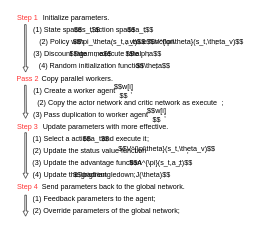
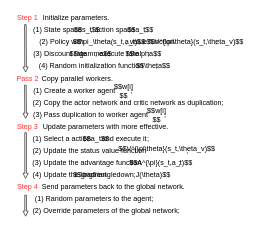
  <mxCell id="0" />
  <mxCell id="1" parent="0" />
  <mxCell id="2" value="Step 1" style="text;html=1;align=center;verticalAlign=middle;resizable=0;points=[];autosize=1;strokeColor=none;fillColor=none;fontColor=#FF3333;" parent="1" vertex="1"><mxGeometry width="50" height="20" as="geometry" x="20" y="20" /></mxCell>
  <mxCell id="3" value="Pass 2" style="text;html=1;align=center;verticalAlign=middle;resizable=0;points=[];autosize=1;strokeColor=none;fillColor=none;fontColor=#FF3333;" parent="1" vertex="1"><mxGeometry y="121" width="50" height="20" as="geometry" x="20" /></mxCell>
  <mxCell id="4" value="Step 3" style="text;html=1;align=center;verticalAlign=middle;resizable=0;points=[];autosize=1;strokeColor=none;fillColor=none;fontColor=#FF3333;" parent="1" vertex="1"><mxGeometry y="200" width="50" height="20" as="geometry" x="20" /></mxCell>
  <mxCell id="5" value="Step 4" style="text;html=1;align=center;verticalAlign=middle;resizable=0;points=[];autosize=1;strokeColor=none;fillColor=none;fontColor=#FF3333;" parent="1" vertex="1"><mxGeometry y="301" width="50" height="20" as="geometry" x="20" /></mxCell>
  <mxCell id="6" value="Initialize parameters." style="text;html=1;align=center;verticalAlign=middle;resizable=0;points=[];autosize=1;strokeColor=none;fillColor=none;fontColor=#000000;" parent="1" vertex="1"><mxGeometry x="61" width="130" height="20" as="geometry" y="20" /></mxCell>
  <mxCell id="7" value="Copy parallel workers." style="text;html=1;align=center;verticalAlign=middle;resizable=0;points=[];autosize=1;strokeColor=none;fillColor=none;fontColor=#000000;" parent="1" vertex="1"><mxGeometry x="63" y="121" width="130" height="20" as="geometry" /></mxCell>
  <mxCell id="8" value="Update parameters with more effective." style="text;html=1;align=center;verticalAlign=middle;resizable=0;points=[];autosize=1;strokeColor=none;fillColor=none;fontColor=#000000;" parent="1" vertex="1"><mxGeometry x="65" y="200" width="220" height="20" as="geometry" /></mxCell>
  <mxCell id="9" value="Send parameters back to the global network." style="text;html=1;align=center;verticalAlign=middle;resizable=0;points=[];autosize=1;strokeColor=none;fillColor=none;fontColor=#000000;" parent="1" vertex="1"><mxGeometry x="63" y="301" width="250" height="20" as="geometry" /></mxCell>
  <mxCell id="10" value="(1) State space" style="text;html=1;align=center;verticalAlign=middle;resizable=0;points=[];autosize=1;strokeColor=none;fillColor=none;fontColor=#000000;" parent="1" vertex="1"><mxGeometry x="45" y="40" width="100" height="20" as="geometry" /></mxCell>
  <mxCell id="11" value="$$s_t$$" style="text;html=1;align=center;verticalAlign=middle;resizable=0;points=[];autosize=1;strokeColor=none;fillColor=none;fontColor=#000000;" parent="1" vertex="1"><mxGeometry x="114" y="40" width="60" height="20" as="geometry" /></mxCell>
  <mxCell id="12" value=", action space" style="text;html=1;align=center;verticalAlign=middle;resizable=0;points=[];autosize=1;strokeColor=none;fillColor=none;fontColor=#000000;" parent="1" vertex="1"><mxGeometry x="142" y="40" width="90" height="20" as="geometry" /></mxCell>
  <mxCell id="13" value="$$a_t$$" style="text;html=1;align=center;verticalAlign=middle;resizable=0;points=[];autosize=1;strokeColor=none;fillColor=none;fontColor=#000000;" parent="1" vertex="1"><mxGeometry x="203" y="40" width="60" height="20" as="geometry" /></mxCell>
  <mxCell id="14" value="(2) Policy with" style="text;html=1;align=center;verticalAlign=middle;resizable=0;points=[];autosize=1;strokeColor=none;fillColor=none;fontColor=#000000;" parent="1" vertex="1"><mxGeometry x="47" y="60" width="110" height="20" as="geometry" /></mxCell>
  <mxCell id="15" value="$$\pi_\theta(s_t,a_t)$$" style="text;html=1;align=center;verticalAlign=middle;resizable=0;points=[];autosize=1;strokeColor=none;fillColor=none;fontColor=#000000;" parent="1" vertex="1"><mxGeometry x="111" y="60" width="140" height="20" as="geometry" /></mxCell>
  <mxCell id="16" value=", value function" style="text;html=1;align=center;verticalAlign=middle;resizable=0;points=[];autosize=1;strokeColor=none;fillColor=none;fontColor=#000000;" parent="1" vertex="1"><mxGeometry x="199" y="60" width="100" height="20" as="geometry" /></mxCell>
  <mxCell id="17" value="$$V^{\pi\theta}(s_t,\theta_v)$$" style="text;html=1;align=center;verticalAlign=middle;resizable=0;points=[];autosize=1;strokeColor=none;fillColor=none;fontColor=#000000;" parent="1" vertex="1"><mxGeometry x="234" y="60" width="180" height="20" as="geometry" /></mxCell>
  <mxCell id="18" value="(3) Discount rate" style="text;html=1;align=center;verticalAlign=middle;resizable=0;points=[];autosize=1;strokeColor=none;fillColor=none;fontColor=#000000;" parent="1" vertex="1"><mxGeometry x="49" y="80" width="100" height="20" as="geometry" /></mxCell>
  <mxCell id="19" value="$$\gamma$$" style="text;html=1;align=center;verticalAlign=middle;resizable=0;points=[];autosize=1;strokeColor=none;fillColor=none;fontColor=#000000;" parent="1" vertex="1"><mxGeometry x="105" y="80" width="90" height="20" as="geometry" /></mxCell>
  <mxCell id="20" value=", execute rate" style="text;html=1;align=center;verticalAlign=middle;resizable=0;points=[];autosize=1;strokeColor=none;fillColor=none;fontColor=#000000;" parent="1" vertex="1"><mxGeometry x="149" y="80" width="90" height="20" as="geometry" /></mxCell>
  <mxCell id="21" value="$$\alpha$$" style="text;html=1;align=center;verticalAlign=middle;resizable=0;points=[];autosize=1;strokeColor=none;fillColor=none;fontColor=#000000;" parent="1" vertex="1"><mxGeometry x="203" y="80" width="70" height="20" as="geometry" /></mxCell>
  <mxCell id="22" value="(4) Random initialization function" style="text;html=1;align=center;verticalAlign=middle;resizable=0;points=[];autosize=1;strokeColor=none;fillColor=none;fontColor=#000000;" parent="1" vertex="1"><mxGeometry x="46" y="100" width="210" height="20" as="geometry" /></mxCell>
  <mxCell id="23" value="$$\theta$$" style="text;html=1;align=center;verticalAlign=middle;resizable=0;points=[];autosize=1;strokeColor=none;fillColor=none;fontColor=#000000;" parent="1" vertex="1"><mxGeometry x="219" y="100" width="70" height="20" as="geometry" /></mxCell>
  <mxCell id="24" value=";" style="text;html=1;align=center;verticalAlign=middle;resizable=0;points=[];autosize=1;strokeColor=none;fillColor=none;fontColor=#000000;" parent="1" vertex="1"><mxGeometry x="231" y="40" width="20" height="20" as="geometry" /></mxCell>
  <mxCell id="25" value=";" style="text;html=1;align=center;verticalAlign=middle;resizable=0;points=[];autosize=1;strokeColor=none;fillColor=none;fontColor=#000000;" parent="1" vertex="1"><mxGeometry x="349" y="60" width="20" height="20" as="geometry" /></mxCell>
  <mxCell id="26" value=";" style="text;html=1;align=center;verticalAlign=middle;resizable=0;points=[];autosize=1;strokeColor=none;fillColor=none;fontColor=#000000;" parent="1" vertex="1"><mxGeometry x="237" y="80" width="20" height="20" as="geometry" /></mxCell>
  <mxCell id="27" value="(1) Create a worker agent" style="text;html=1;align=center;verticalAlign=middle;resizable=0;points=[];autosize=1;strokeColor=none;fillColor=none;fontColor=#000000;" parent="1" vertex="1"><mxGeometry x="48" y="141" width="150" height="20" as="geometry" /></mxCell>
  <mxCell id="28" value="$$w[i]&lt;br&gt;$$" style="text;html=1;align=center;verticalAlign=middle;resizable=0;points=[];autosize=1;strokeColor=none;fillColor=none;fontColor=#000000;" parent="1" vertex="1"><mxGeometry x="180" y="136" width="50" height="30" as="geometry" /></mxCell>
- <mxCell id="29" value="(2)&amp;nbsp;&lt;span&gt;Copy the actor network and critic network as execute&lt;br&gt;&lt;/span&gt;" style="text;html=1;align=center;verticalAlign=middle;resizable=0;points=[];autosize=1;strokeColor=none;fillColor=none;fontColor=#000000;" parent="1" vertex="1"><mxGeometry x="46" y="161" width="330" height="20" as="geometry" /></mxCell>
+ <mxCell id="29" value="(2)&amp;nbsp;&lt;span&gt;Copy the actor network and critic network as duplication&lt;br&gt;&lt;/span&gt;" style="text;html=1;align=center;verticalAlign=middle;resizable=0;points=[];autosize=1;strokeColor=none;fillColor=none;fontColor=#000000;" parent="1" vertex="1"><mxGeometry x="46" y="161" width="330" height="20" as="geometry" /></mxCell>
  <mxCell id="30" value="(3) Pass duplication to worker agent" style="text;html=1;align=center;verticalAlign=middle;resizable=0;points=[];autosize=1;strokeColor=none;fillColor=none;fontColor=#000000;" parent="1" vertex="1"><mxGeometry x="45" y="181" width="210" height="20" as="geometry" /></mxCell>
  <mxCell id="31" value="$$w[i]&lt;br&gt;$$" style="text;html=1;align=center;verticalAlign=middle;resizable=0;points=[];autosize=1;strokeColor=none;fillColor=none;fontColor=#000000;" parent="1" vertex="1"><mxGeometry x="235" y="176" width="50" height="30" as="geometry" /></mxCell>
  <mxCell id="32" value="(1) Select a action" style="text;html=1;align=center;verticalAlign=middle;resizable=0;points=[];autosize=1;strokeColor=none;fillColor=none;fontColor=#000000;" parent="1" vertex="1"><mxGeometry x="47" y="220" width="110" height="20" as="geometry" /></mxCell>
  <mxCell id="33" value="$$a_t$$" style="text;html=1;align=center;verticalAlign=middle;resizable=0;points=[];autosize=1;strokeColor=none;fillColor=none;fontColor=#000000;" parent="1" vertex="1"><mxGeometry x="129" y="220" width="60" height="20" as="geometry" /></mxCell>
  <mxCell id="34" value="and execute it" style="text;html=1;align=center;verticalAlign=middle;resizable=0;points=[];autosize=1;strokeColor=none;fillColor=none;fontColor=#000000;" parent="1" vertex="1"><mxGeometry x="161" y="220" width="90" height="20" as="geometry" /></mxCell>
  <mxCell id="35" value="(2) Update the status value function" style="text;html=1;align=center;verticalAlign=middle;resizable=0;points=[];autosize=1;strokeColor=none;fillColor=none;fontColor=#000000;" parent="1" vertex="1"><mxGeometry x="48" y="240" width="200" height="20" as="geometry" /></mxCell>
  <mxCell id="36" value="$$V^{\pi\theta}(s_t,\theta_v)$$" style="text;html=1;align=center;verticalAlign=middle;resizable=0;points=[];autosize=1;strokeColor=none;fillColor=none;fontColor=#000000;" parent="1" vertex="1"><mxGeometry x="187" y="238" width="180" height="20" as="geometry" /></mxCell>
  <mxCell id="37" value="(3) Update the advantage function" style="text;html=1;align=center;verticalAlign=middle;resizable=0;points=[];autosize=1;strokeColor=none;fillColor=none;fontColor=#000000;" parent="1" vertex="1"><mxGeometry x="44" y="260" width="200" height="20" as="geometry" /></mxCell>
  <mxCell id="38" value="(4) Update the&amp;nbsp;gradient&amp;nbsp;" style="text;html=1;align=center;verticalAlign=middle;resizable=0;points=[];autosize=1;strokeColor=none;fillColor=none;fontColor=#000000;" parent="1" vertex="1"><mxGeometry x="47" y="280" width="140" height="20" as="geometry" /></mxCell>
  <mxCell id="39" value="$$A^{\pi}(s_t,a_t)$$" style="text;html=1;align=center;verticalAlign=middle;resizable=0;points=[];autosize=1;strokeColor=none;fillColor=none;fontColor=#000000;" parent="1" vertex="1"><mxGeometry x="207" y="260" width="120" height="20" as="geometry" /></mxCell>
  <mxCell id="40" value="$$\bigtriangledown J(\theta)$$" style="text;html=1;align=center;verticalAlign=middle;resizable=0;points=[];autosize=1;strokeColor=none;fillColor=none;fontColor=#000000;" parent="1" vertex="1"><mxGeometry x="112" y="280" width="180" height="20" as="geometry" /></mxCell>
  <mxCell id="41" value=";" style="text;html=1;align=center;verticalAlign=middle;resizable=0;points=[];autosize=1;strokeColor=none;fillColor=none;fontColor=#000000;" parent="1" vertex="1"><mxGeometry x="250" y="100" width="20" height="20" as="geometry" /></mxCell>
  <mxCell id="42" value=";" style="text;html=1;align=center;verticalAlign=middle;resizable=0;points=[];autosize=1;strokeColor=none;fillColor=none;fontColor=#000000;" parent="1" vertex="1"><mxGeometry x="208" y="141" width="20" height="20" as="geometry" /></mxCell>
  <mxCell id="43" value=";" style="text;html=1;align=center;verticalAlign=middle;resizable=0;points=[];autosize=1;strokeColor=none;fillColor=none;fontColor=#000000;" parent="1" vertex="1"><mxGeometry x="360" y="161" width="20" height="20" as="geometry" /></mxCell>
  <mxCell id="44" value=";" style="text;html=1;align=center;verticalAlign=middle;resizable=0;points=[];autosize=1;strokeColor=none;fillColor=none;fontColor=#000000;" parent="1" vertex="1"><mxGeometry x="264" y="181" width="20" height="20" as="geometry" /></mxCell>
  <mxCell id="45" value=";" style="text;html=1;align=center;verticalAlign=middle;resizable=0;points=[];autosize=1;strokeColor=none;fillColor=none;fontColor=#000000;" parent="1" vertex="1"><mxGeometry x="236" y="220" width="20" height="20" as="geometry" /></mxCell>
  <mxCell id="46" value=";" style="text;html=1;align=center;verticalAlign=middle;resizable=0;points=[];autosize=1;strokeColor=none;fillColor=none;fontColor=#000000;" parent="1" vertex="1"><mxGeometry x="302" y="240" width="20" height="20" as="geometry" /></mxCell>
  <mxCell id="47" value=";" style="text;html=1;align=center;verticalAlign=middle;resizable=0;points=[];autosize=1;strokeColor=none;fillColor=none;fontColor=#000000;" parent="1" vertex="1"><mxGeometry x="288" y="260" width="20" height="20" as="geometry" /></mxCell>
  <mxCell id="48" value=";" style="text;html=1;align=center;verticalAlign=middle;resizable=0;points=[];autosize=1;strokeColor=none;fillColor=none;fontColor=#000000;" parent="1" vertex="1"><mxGeometry x="213" y="280" width="20" height="20" as="geometry" /></mxCell>
- <mxCell id="49" value="(1) Feedback parameters to the agent;" style="text;html=1;align=center;verticalAlign=middle;resizable=0;points=[];autosize=1;strokeColor=none;fillColor=none;fontColor=#000000;" parent="1" vertex="1"><mxGeometry x="46" y="321" width="220" height="20" as="geometry" /></mxCell>
+ <mxCell id="49" value="(1) Random parameters to the agent;" style="text;html=1;align=center;verticalAlign=middle;resizable=0;points=[];autosize=1;strokeColor=none;fillColor=none;fontColor=#000000;" parent="1" vertex="1"><mxGeometry x="46" y="321" width="220" height="20" as="geometry" /></mxCell>
  <mxCell id="50" value="(2) Override parameters of the global network;" style="text;html=1;align=center;verticalAlign=middle;resizable=0;points=[];autosize=1;strokeColor=none;fillColor=none;fontColor=#000000;" parent="1" vertex="1"><mxGeometry x="46" y="341" width="260" height="20" as="geometry" /></mxCell>
  <mxCell id="51" value="" style="shape=flexArrow;endArrow=classic;html=1;fontColor=#000000;endWidth=4.899;endSize=2.48;width=2.72;" parent="1" edge="1"><mxGeometry width="50" height="50" relative="1" as="geometry"><mxPoint x="41.6" y="40" as="sourcePoint" /><mxPoint x="42" y="120" as="targetPoint" /></mxGeometry></mxCell>
  <mxCell id="52" value="" style="shape=flexArrow;endArrow=classic;html=1;fontColor=#000000;endWidth=4.899;endSize=2.48;width=2.72;" parent="1" edge="1"><mxGeometry width="50" height="50" relative="1" as="geometry"><mxPoint x="42" y="324" as="sourcePoint" /><mxPoint x="42" y="360" as="targetPoint" /></mxGeometry></mxCell>
  <mxCell id="53" value="" style="shape=flexArrow;endArrow=classic;html=1;fontColor=#000000;endWidth=4.899;endSize=2.48;width=2.72;" parent="1" edge="1"><mxGeometry width="50" height="50" relative="1" as="geometry"><mxPoint x="42" y="220" as="sourcePoint" /><mxPoint x="42" y="297" as="targetPoint" /></mxGeometry></mxCell>
  <mxCell id="54" value="" style="shape=flexArrow;endArrow=classic;html=1;fontColor=#000000;endWidth=4.899;endSize=2.48;width=2.72;" parent="1" edge="1"><mxGeometry width="50" height="50" relative="1" as="geometry"><mxPoint x="41.6" y="141" as="sourcePoint" /><mxPoint x="42" y="197" as="targetPoint" /></mxGeometry></mxCell>
